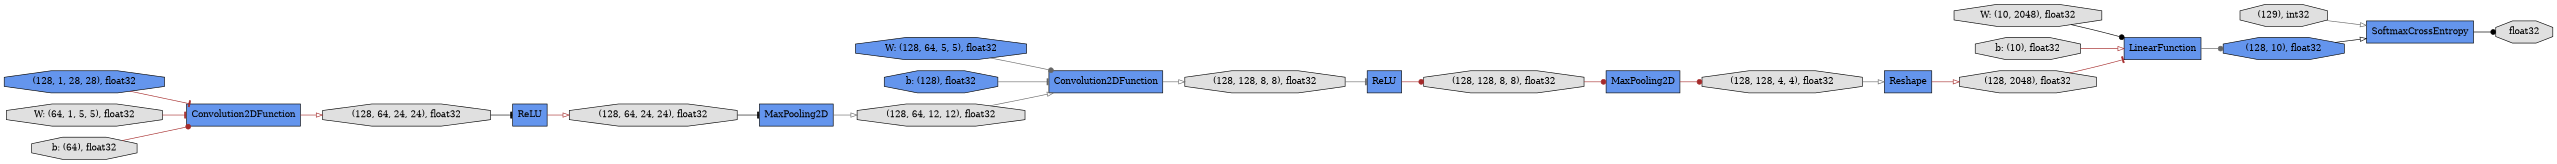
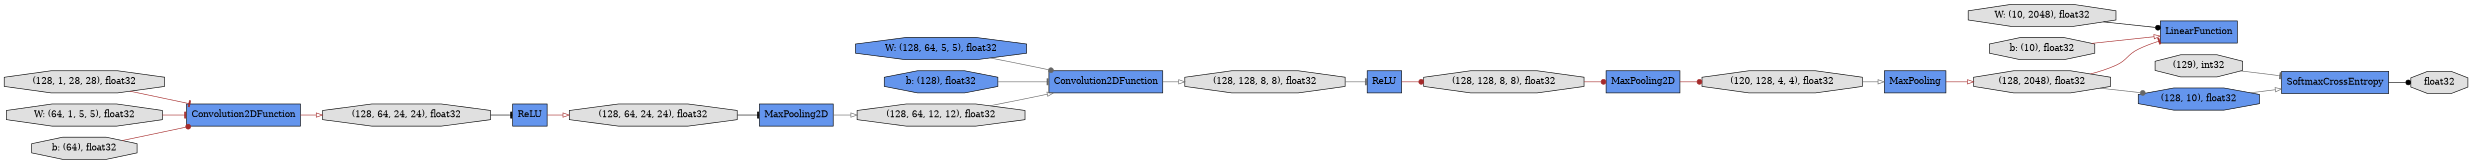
  digraph {
    rankdir=LR
    node [fillcolor="#E0E0E0" shape=octagon style=filled]
    edge [arrowhead=onormal color=brown]
    n1 [fillcolor="#6495ED" label=ReLU shape=record]
    n2 [label="(128, 64, 24, 24), float32"]
    n3 [fillcolor="#6495ED" label=MaxPooling2D shape=record]
    n4 [label="(128, 64, 12, 12), float32"]
    n5 [fillcolor="#6495ED" label=Convolution2DFunction shape=record]
-   n6 [fillcolor="#6495ED" label="(128, 1, 28, 28), float32"]
+   n6 [label="(128, 1, 28, 28), float32"]
    n7 [fillcolor="#6495ED" label=Convolution2DFunction shape=record]
    n8 [label="(128, 64, 24, 24), float32"]
    n9 [fillcolor="#6495ED" label=LinearFunction shape=record]
    n10 [fillcolor="#6495ED" label="(128, 10), float32"]
    n11 [fillcolor="#6495ED" label=SoftmaxCrossEntropy shape=record]
    n12 [label="W: (64, 1, 5, 5), float32"]
-   n13 [fillcolor="#6495ED" label=Reshape shape=record]
+   n13 [fillcolor="#6495ED" label=MaxPooling shape=record]
    n14 [label="(128, 2048), float32"]
    n15 [label=float32]
    n16 [fillcolor="#6495ED" label=MaxPooling2D shape=record]
-   n17 [label="(128, 128, 4, 4), float32"]
+   n17 [label="(120, 128, 4, 4), float32"]
    n18 [label="(128, 128, 8, 8), float32"]
    n19 [fillcolor="#6495ED" label=ReLU shape=record]
    n20 [label="(128, 128, 8, 8), float32"]
    n21 [fillcolor="#6495ED" label="W: (128, 64, 5, 5), float32"]
    n22 [fillcolor="#6495ED" label="b: (128), float32"]
    n23 [label="b: (64), float32"]
    n24 [label="W: (10, 2048), float32"]
    n25 [label="(129), int32"]
    n26 [label="b: (10), float32"]
    n1 -> n2
    n2 -> n3 [arrowhead=tee color=black]
    n3 -> n4 [color=gray40]
    n4 -> n5 [color=gray40]
    n5 -> n18 [color=gray40]
    n6 -> n7 [arrowhead=tee]
    n7 -> n8
    n8 -> n1 [arrowhead=tee color=black]
-   n9 -> n10 [arrowhead=dot color=gray40]
-   n10 -> n11 [color=black]
+   n14 -> n10 [arrowhead=dot color=gray40]
+   n10 -> n11 [color=gray40]
    n11 -> n15 [arrowhead=dot color=black]
    n12 -> n7 [arrowhead=tee]
    n13 -> n14
    n14 -> n9 [arrowhead=tee]
    n16 -> n17 [arrowhead=dot]
    n17 -> n13 [color=gray40]
    n18 -> n19 [arrowhead=tee color=gray40]
    n19 -> n20 [arrowhead=dot]
    n20 -> n16 [arrowhead=dot]
    n21 -> n5 [arrowhead=dot color=gray40]
    n22 -> n5 [arrowhead=tee color=gray40]
    n23 -> n7 [arrowhead=dot]
    n24 -> n9 [arrowhead=dot color=black]
-   n25 -> n11 [color=gray40]
+   n25 -> n11 [arrowhead=tee color=gray40]
    n26 -> n9
  }
